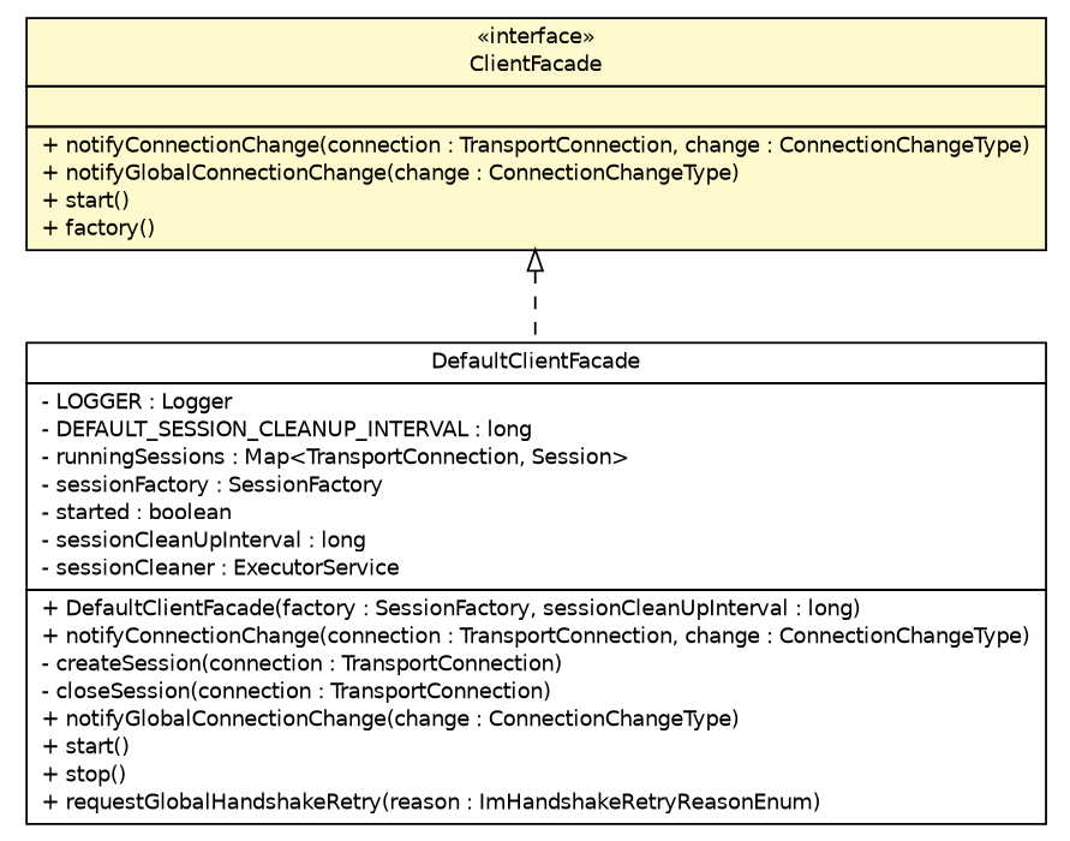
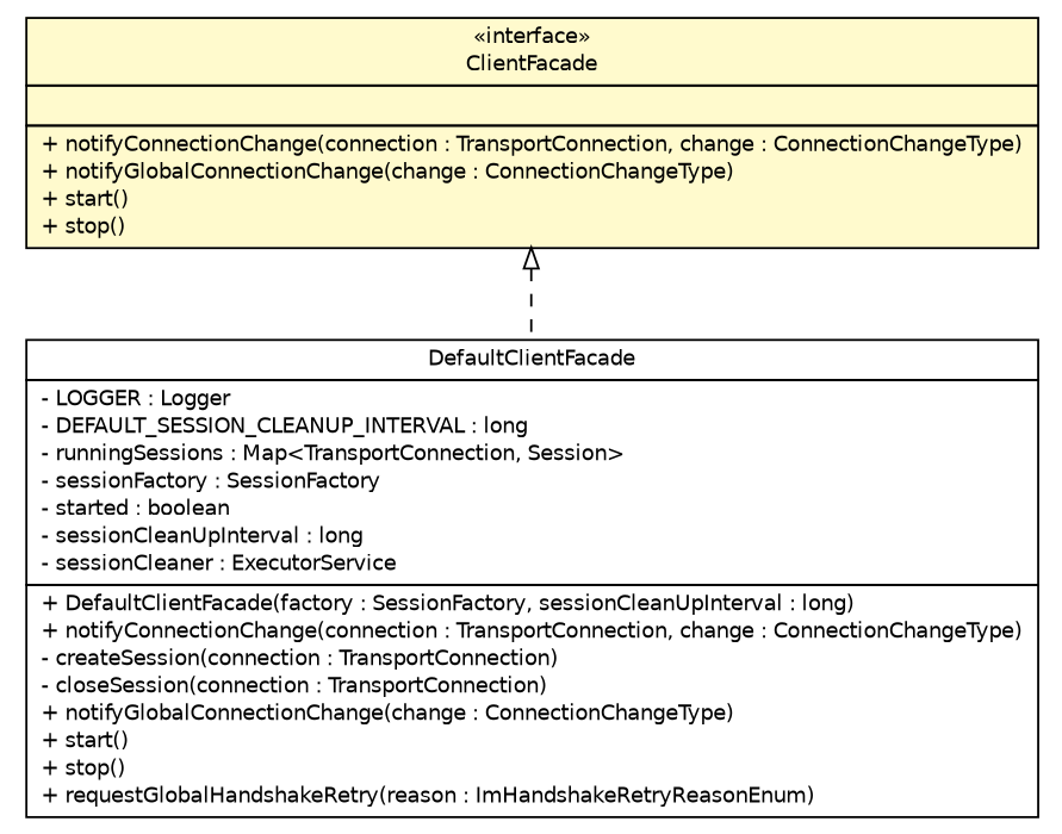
  digraph {
    nodesep=0.25
    ranksep=0.5
    node [fontcolor=black fontname=Helvetica fontsize=10.0 shape=plaintext]
    n1 [label=<<table title="de.hsbremen.tc.tnc.tnccs.client.DefaultClientFacade" border="0" cellborder="1" cellspacing="0" cellpadding="2" port="p" href="./DefaultClientFacade.html"> 		<tr><td><table border="0" cellspacing="0" cellpadding="1"> <tr><td align="center" balign="center"> DefaultClientFacade </td></tr> 		</table></td></tr> 		<tr><td><table border="0" cellspacing="0" cellpadding="1"> <tr><td align="left" balign="left"> - LOGGER : Logger </td></tr> <tr><td align="left" balign="left"> - DEFAULT_SESSION_CLEANUP_INTERVAL : long </td></tr> <tr><td align="left" balign="left"> - runningSessions : Map&lt;TransportConnection, Session&gt; </td></tr> <tr><td align="left" balign="left"> - sessionFactory : SessionFactory </td></tr> <tr><td align="left" balign="left"> - started : boolean </td></tr> <tr><td align="left" balign="left"> - sessionCleanUpInterval : long </td></tr> <tr><td align="left" balign="left"> - sessionCleaner : ExecutorService </td></tr> 		</table></td></tr> 		<tr><td><table border="0" cellspacing="0" cellpadding="1"> <tr><td align="left" balign="left"> + DefaultClientFacade(factory : SessionFactory, sessionCleanUpInterval : long) </td></tr> <tr><td align="left" balign="left"> + notifyConnectionChange(connection : TransportConnection, change : ConnectionChangeType) </td></tr> <tr><td align="left" balign="left"> - createSession(connection : TransportConnection) </td></tr> <tr><td align="left" balign="left"> - closeSession(connection : TransportConnection) </td></tr> <tr><td align="left" balign="left"> + notifyGlobalConnectionChange(change : ConnectionChangeType) </td></tr> <tr><td align="left" balign="left"> + start() </td></tr> <tr><td align="left" balign="left"> + stop() </td></tr> <tr><td align="left" balign="left"> + requestGlobalHandshakeRetry(reason : ImHandshakeRetryReasonEnum) </td></tr> 		</table></td></tr> 		</table>>]
-   n2 [label=<<table title="de.hsbremen.tc.tnc.tnccs.client.ClientFacade" border="0" cellborder="1" cellspacing="0" cellpadding="2" port="p" bgcolor="lemonChiffon" href="./ClientFacade.html"> 		<tr><td><table border="0" cellspacing="0" cellpadding="1"> <tr><td align="center" balign="center"> &#171;interface&#187; </td></tr> <tr><td align="center" balign="center"> ClientFacade </td></tr> 		</table></td></tr> 		<tr><td><table border="0" cellspacing="0" cellpadding="1"> <tr><td align="left" balign="left">  </td></tr> 		</table></td></tr> 		<tr><td><table border="0" cellspacing="0" cellpadding="1"> <tr><td align="left" balign="left"> + notifyConnectionChange(connection : TransportConnection, change : ConnectionChangeType) </td></tr> <tr><td align="left" balign="left"> + notifyGlobalConnectionChange(change : ConnectionChangeType) </td></tr> <tr><td align="left" balign="left"> + start() </td></tr> <tr><td align="left" balign="left"> + factory() </td></tr> 		</table></td></tr> 		</table>>]
+   n2 [label=<<table title="de.hsbremen.tc.tnc.tnccs.client.ClientFacade" border="0" cellborder="1" cellspacing="0" cellpadding="2" port="p" bgcolor="lemonChiffon" href="./ClientFacade.html"> 		<tr><td><table border="0" cellspacing="0" cellpadding="1"> <tr><td align="center" balign="center"> &#171;interface&#187; </td></tr> <tr><td align="center" balign="center"> ClientFacade </td></tr> 		</table></td></tr> 		<tr><td><table border="0" cellspacing="0" cellpadding="1"> <tr><td align="left" balign="left">  </td></tr> 		</table></td></tr> 		<tr><td><table border="0" cellspacing="0" cellpadding="1"> <tr><td align="left" balign="left"> + notifyConnectionChange(connection : TransportConnection, change : ConnectionChangeType) </td></tr> <tr><td align="left" balign="left"> + notifyGlobalConnectionChange(change : ConnectionChangeType) </td></tr> <tr><td align="left" balign="left"> + start() </td></tr> <tr><td align="left" balign="left"> + stop() </td></tr> 		</table></td></tr> 		</table>>]
    n2 -> n1 [arrowtail=empty dir=back fontname=Helvetica fontsize=10 headport=p labelfontname=Helvetica labelfontsize=10 style=dashed tailport=p]
  }
